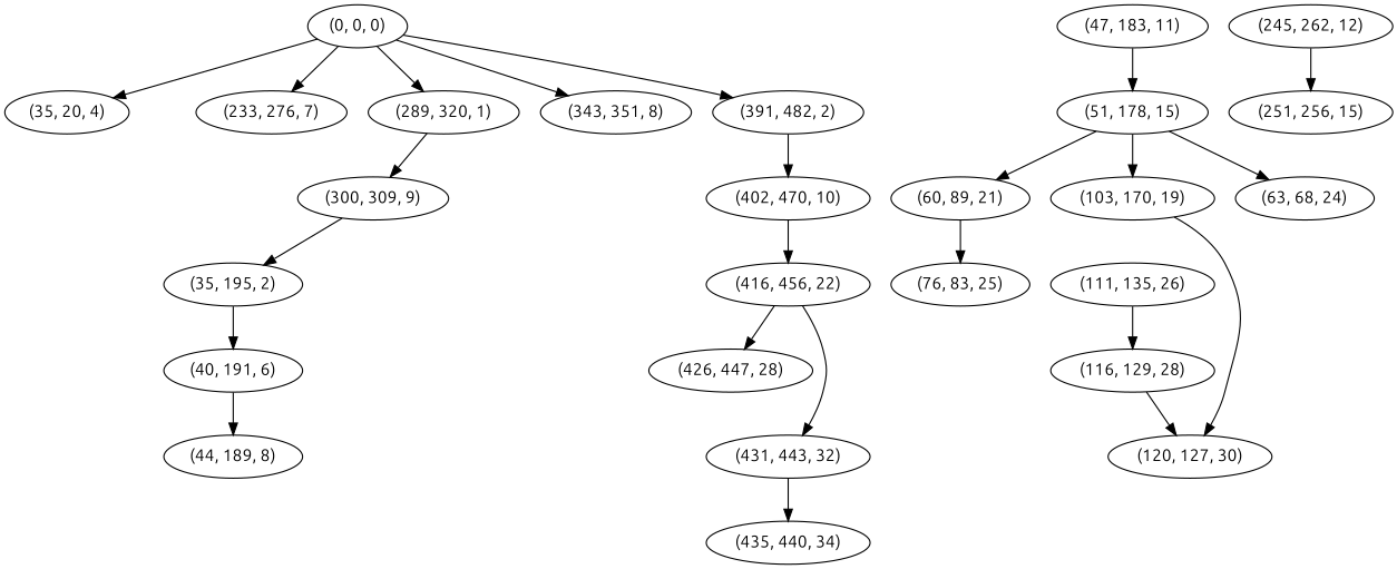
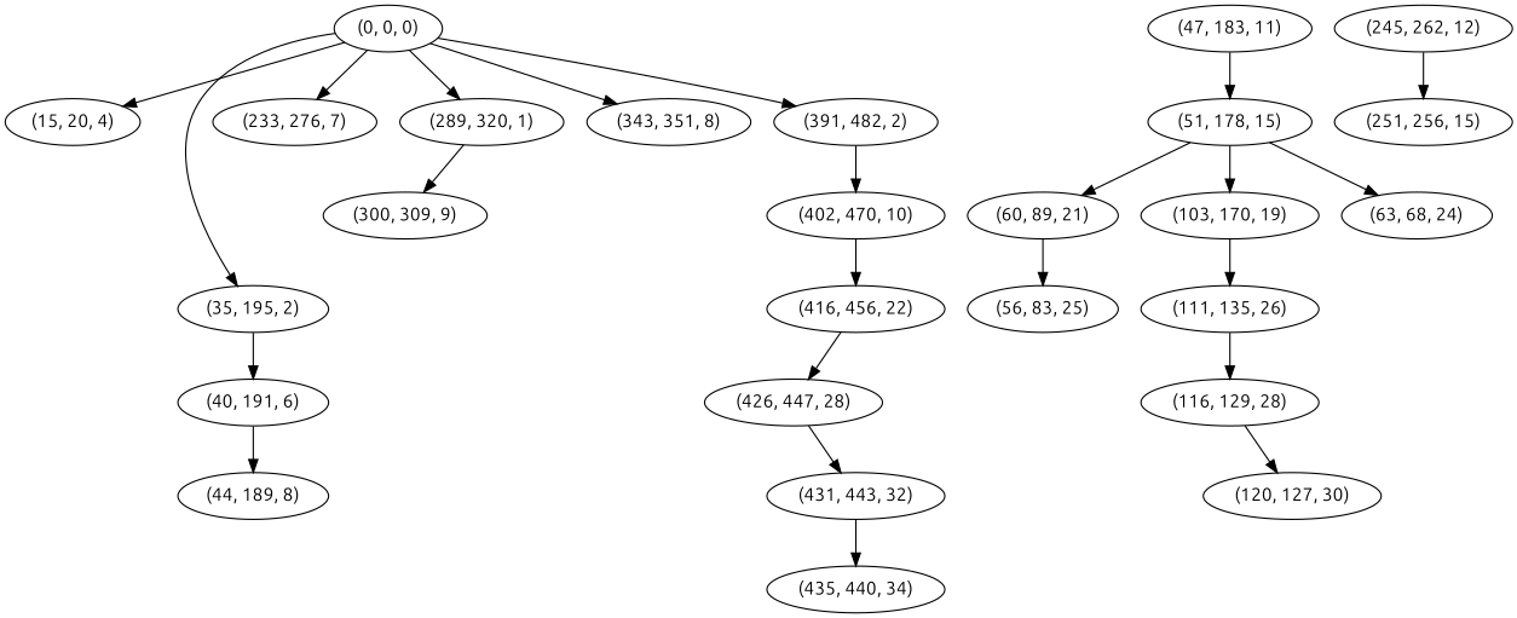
  digraph {
    fontname=Ubuntu
    node [fontname=Ubuntu]
    edge [fontname=Ubuntu]
    "(0, 0, 0)"
-   "(15, 20, 4)" [label="(35, 20, 4)"]
+   "(15, 20, 4)"
    "(35, 195, 2)"
    "(233, 276, 7)"
    "(289, 320, 1)"
    "(343, 351, 8)"
    "(391, 482, 2)"
    "(40, 191, 6)"
    "(300, 309, 9)"
    "(402, 470, 10)"
    "(44, 189, 8)"
    "(47, 183, 11)"
    "(51, 178, 15)"
    "(60, 89, 21)"
    "(103, 170, 19)"
    "(63, 68, 24)"
-   "(76, 83, 25)"
+   "(76, 83, 25)" [label="(56, 83, 25)"]
    "(111, 135, 26)"
    "(116, 129, 28)"
    "(120, 127, 30)"
    "(245, 262, 12)"
    "(251, 256, 15)"
    "(416, 456, 22)"
    "(426, 447, 28)"
    "(431, 443, 32)"
    "(435, 440, 34)"
    "(0, 0, 0)" -> "(15, 20, 4)"
-   "(300, 309, 9)" -> "(35, 195, 2)"
+   "(0, 0, 0)" -> "(35, 195, 2)"
    "(0, 0, 0)" -> "(233, 276, 7)"
    "(0, 0, 0)" -> "(289, 320, 1)"
    "(0, 0, 0)" -> "(343, 351, 8)"
    "(0, 0, 0)" -> "(391, 482, 2)"
    "(35, 195, 2)" -> "(40, 191, 6)"
    "(289, 320, 1)" -> "(300, 309, 9)"
    "(391, 482, 2)" -> "(402, 470, 10)"
    "(40, 191, 6)" -> "(44, 189, 8)"
    "(402, 470, 10)" -> "(416, 456, 22)"
    "(47, 183, 11)" -> "(51, 178, 15)"
    "(51, 178, 15)" -> "(60, 89, 21)"
    "(51, 178, 15)" -> "(103, 170, 19)"
    "(51, 178, 15)" -> "(63, 68, 24)"
    "(60, 89, 21)" -> "(76, 83, 25)"
-   "(103, 170, 19)" -> "(120, 127, 30)"
+   "(103, 170, 19)" -> "(111, 135, 26)"
    "(111, 135, 26)" -> "(116, 129, 28)"
    "(116, 129, 28)" -> "(120, 127, 30)"
    "(245, 262, 12)" -> "(251, 256, 15)"
    "(416, 456, 22)" -> "(426, 447, 28)"
-   "(416, 456, 22)" -> "(431, 443, 32)"
+   "(426, 447, 28)" -> "(431, 443, 32)"
    "(431, 443, 32)" -> "(435, 440, 34)"
  }
